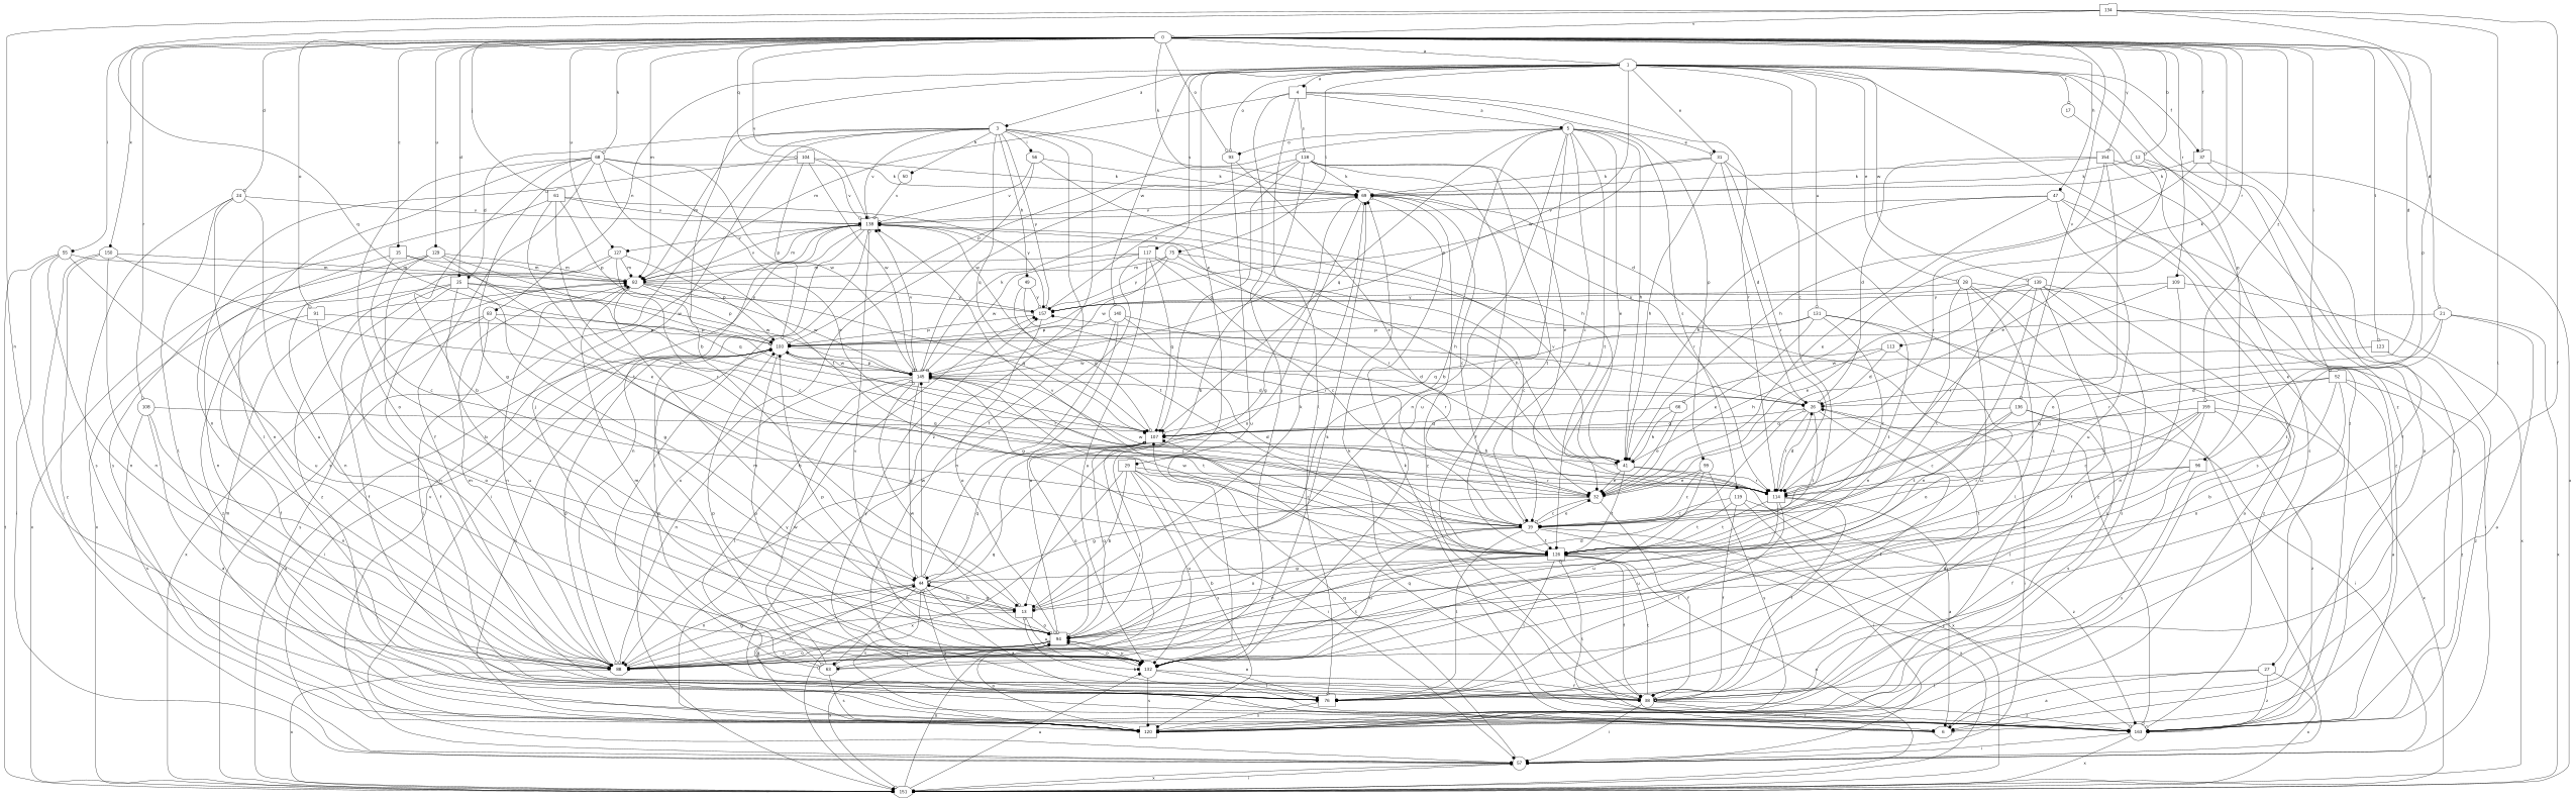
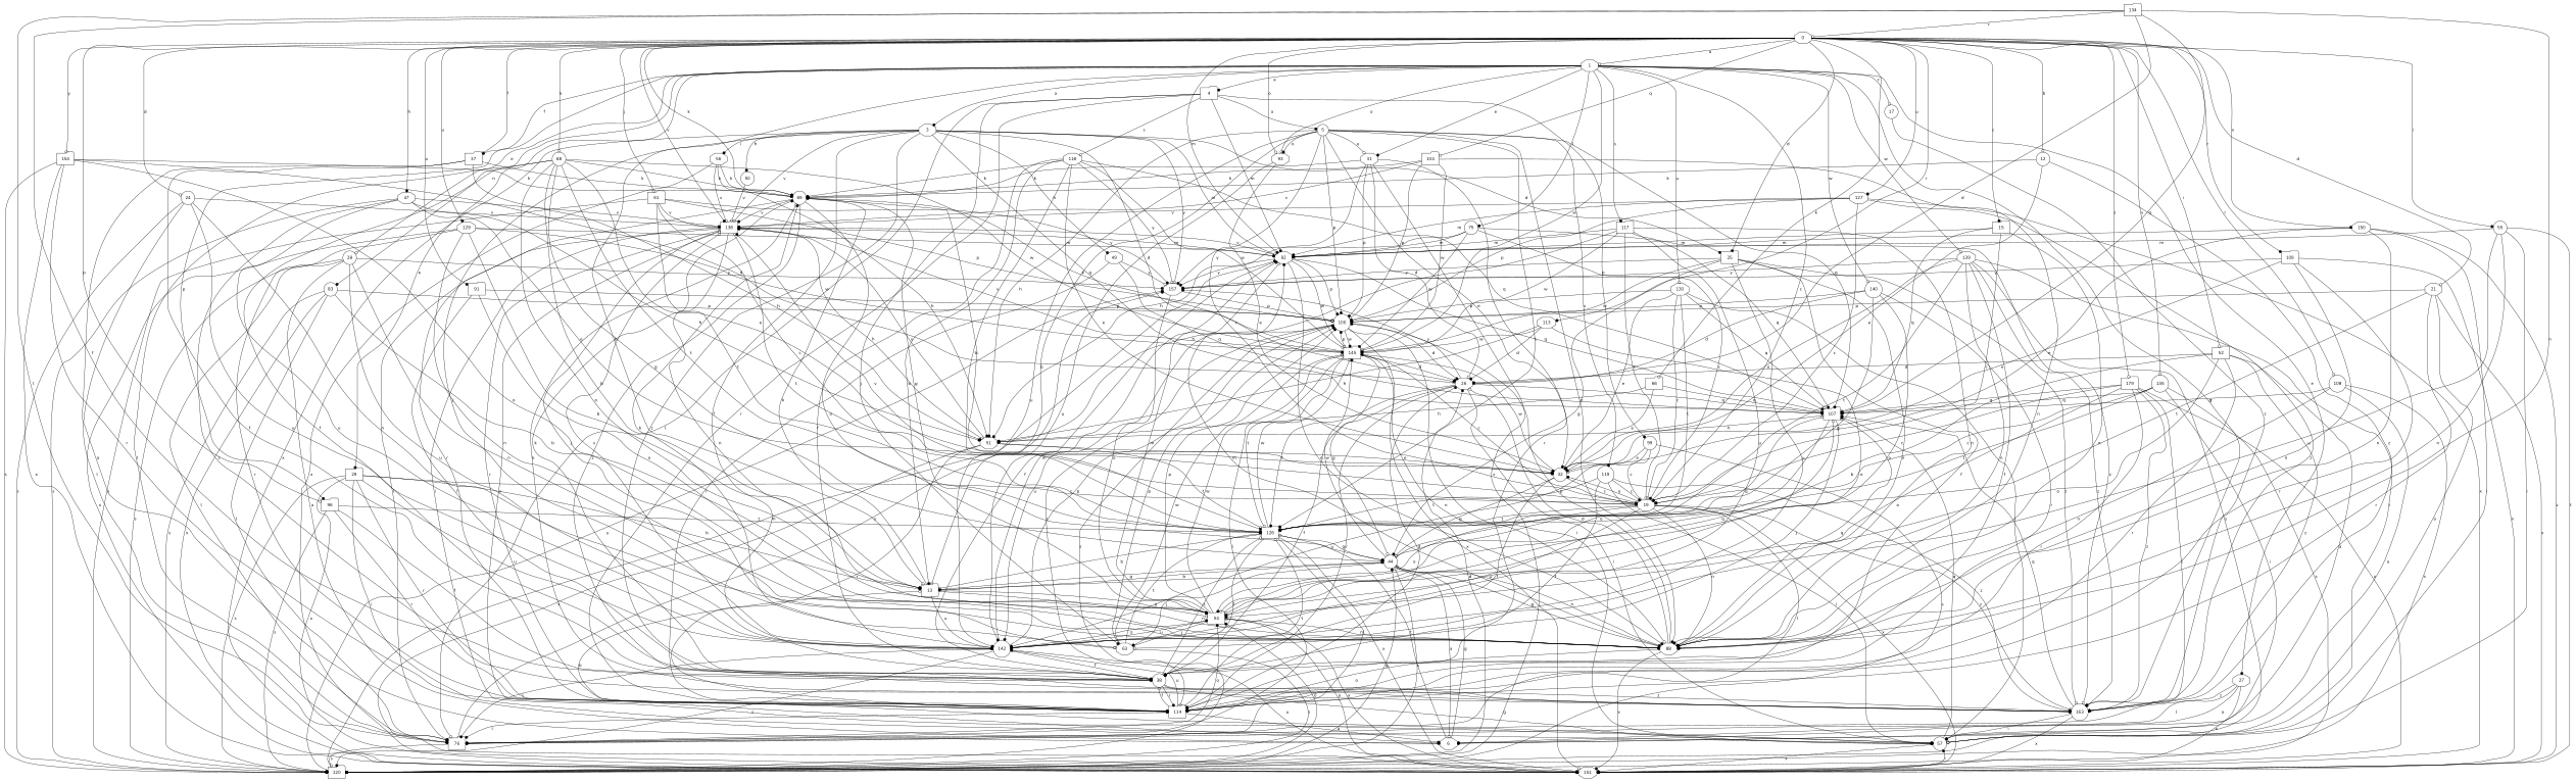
  strict digraph {
    fontname=Nunito
    node [fontname=Nunito shape=octagon]
    edge [arrowhead=dot fontname=Nunito]
    0
    1
    12 [shape=circle]
    15 [shape=folder]
    21
    24 [shape=circle]
    25 [shape=folder]
    37 [shape=folder]
    47
    52 [shape=folder]
    55 [shape=circle]
    61 [shape=folder]
-   66
+   66 [shape=folder]
    68 [shape=circle]
    69 [shape=circle]
    82
    91 [shape=folder]
    93
    96 [shape=folder]
    104 [shape=folder]
    108 [shape=circle]
    109 [shape=folder]
    113
-   123 [shape=folder]
    127
    129
    136 [shape=circle]
    138 [shape=folder]
    150
    154 [shape=folder]
-   159 [shape=folder]
+   159 [shape=folder label=179]
    3
    4 [shape=folder]
    13 [shape=folder]
    17 [shape=circle]
    19
    27
    28 [shape=circle]
    29 [shape=folder]
    31
    75 [shape=circle]
    83 [shape=circle]
    117 [shape=folder]
-   130 [label=131]
+   130
    139
    140 [shape=circle]
    145 [shape=folder]
    163 [shape=circle]
    32 [shape=circle]
    107 [shape=folder]
    88
    151
    114 [shape=folder]
    100 [shape=circle]
    126 [shape=folder]
    6
    76 [shape=folder]
-   132 [shape=circle]
+   132 [shape=circle label=142]
    120 [shape=folder]
    38 [shape=circle]
    157
    44 [shape=circle]
-   51 [label=41]
+   51
    26
    94 [shape=folder]
    57 [shape=circle]
    134 [shape=folder]
    63
    49
    50 [shape=circle]
    56
    5 [shape=circle]
    99 [shape=circle]
    118
    119 [shape=circle]
    0 -> 1 [arrowhead=odot label=a]
    0 -> 12 [arrowhead=odot label=b]
    0 -> 15 [label=c]
    0 -> 21 [arrowhead=odot label=d]
    0 -> 24 [arrowhead=odot label=d]
    0 -> 25 [label=d]
    0 -> 37 [arrowhead=odot label=f]
    0 -> 47 [label=h]
    0 -> 52 [arrowhead=odot label=i]
    0 -> 55 [label=i]
    0 -> 61 [arrowhead=odot label=j]
    0 -> 66 [arrowhead=odot label=k]
    0 -> 68 [arrowhead=odot label=k]
    0 -> 69 [label=k]
    0 -> 82 [label=m]
-   0 -> 91 [arrowhead=odot label=o]
+   0 -> 91 [label=o]
    0 -> 93 [arrowhead=odot label=o]
    0 -> 96 [arrowhead=odot label=p]
    0 -> 104 [arrowhead=odot label=q]
    0 -> 108 [arrowhead=odot label=r]
    0 -> 109 [label=r]
    0 -> 113 [label=r]
-   0 -> 123 [arrowhead=odot label=t]
    0 -> 127 [label=u]
    0 -> 129 [label=u]
    0 -> 136 [arrowhead=odot label=v]
    0 -> 138 [label=v]
    0 -> 150 [label=x]
    0 -> 154 [arrowhead=odot label=y]
    0 -> 159 [arrowhead=odot label=z]
    1 -> 37 [label=f]
    1 -> 93 [arrowhead=odot label=o]
    1 -> 96 [label=p]
    1 -> 3 [label=a]
    1 -> 4 [label=a]
    1 -> 13 [arrowhead=odot label=b]
    1 -> 17 [arrowhead=odot label=c]
    1 -> 19 [arrowhead=odot label=c]
    1 -> 27 [label=e]
    1 -> 28 [arrowhead=odot label=e]
    1 -> 29 [label=e]
    1 -> 31 [label=e]
    1 -> 75 [label=l]
    1 -> 83 [label=n]
    1 -> 117 [label=s]
    1 -> 130 [arrowhead=odot label=u]
    1 -> 139 [arrowhead=odot label=w]
    1 -> 140 [arrowhead=odot label=w]
    1 -> 145 [arrowhead=odot label=w]
    1 -> 163 [label=z]
    12 -> 69 [label=k]
    12 -> 163 [label=z]
    12 -> 32 [label=e]
    15 -> 82 [arrowhead=odot label=m]
    15 -> 19 [label=c]
    15 -> 107 [arrowhead=odot label=q]
    15 -> 88 [label=n]
    21 -> 151 [label=x]
    21 -> 114 [label=r]
    21 -> 100 [label=p]
    21 -> 126 [label=t]
    21 -> 6 [arrowhead=odot label=a]
    24 -> 138 [label=v]
    24 -> 88 [arrowhead=odot label=n]
    24 -> 76 [arrowhead=odot label=l]
    24 -> 132 [label=u]
    24 -> 120 [label=s]
    25 -> 145 [arrowhead=odot label=w]
    25 -> 163 [arrowhead=odot label=z]
    25 -> 88 [label=n]
    25 -> 132 [arrowhead=odot label=u]
    25 -> 38 [arrowhead=odot label=f]
    25 -> 157 [arrowhead=odot label=y]
    25 -> 44 [label=g]
    37 -> 69 [arrowhead=odot label=k]
    37 -> 6 [label=a]
    37 -> 38 [arrowhead=odot label=f]
    37 -> 51 [label=h]
    47 -> 138 [arrowhead=odot label=v]
    47 -> 163 [label=z]
    47 -> 32 [label=e]
    47 -> 132 [arrowhead=odot label=u]
    47 -> 120 [arrowhead=odot label=s]
    47 -> 51 [label=h]
    52 -> 13 [label=b]
    52 -> 163 [arrowhead=odot label=z]
    52 -> 114 [arrowhead=odot label=r]
    52 -> 6 [label=a]
    52 -> 26 [label=d]
    52 -> 94 [label=o]
    55 -> 82 [arrowhead=odot label=m]
    55 -> 88 [arrowhead=odot label=n]
    55 -> 151 [label=t]
    55 -> 132 [label=u]
    55 -> 57 [arrowhead=odot label=i]
    61 -> 138 [arrowhead=odot label=v]
    61 -> 19 [arrowhead=odot label=c]
    61 -> 100 [arrowhead=odot label=p]
    61 -> 126 [label=t]
    61 -> 120 [label=s]
    61 -> 157 [label=y]
    66 -> 32 [label=e]
    66 -> 107 [label=q]
    66 -> 51 [arrowhead=odot label=h]
    68 -> 69 [label=k]
    68 -> 13 [label=b]
    68 -> 145 [arrowhead=odot label=w]
    68 -> 32 [label=e]
    68 -> 126 [arrowhead=odot label=t]
    68 -> 76 [label=l]
    68 -> 38 [arrowhead=odot label=f]
    68 -> 44 [label=g]
    68 -> 94 [label=o]
    69 -> 138 [label=v]
    69 -> 19 [arrowhead=odot label=c]
    69 -> 163 [label=z]
    69 -> 114 [label=r]
    69 -> 44 [label=g]
    69 -> 94 [label=o]
    82 -> 138 [arrowhead=odot label=v]
    82 -> 145 [arrowhead=odot label=w]
    82 -> 107 [arrowhead=odot label=q]
    82 -> 88 [label=n]
    82 -> 100 [label=p]
    82 -> 38 [arrowhead=odot label=f]
    82 -> 157 [label=y]
    91 -> 100 [arrowhead=odot label=p]
    91 -> 38 [label=f]
    91 -> 94 [label=o]
    93 -> 32 [label=e]
    93 -> 132 [label=u]
    96 -> 114 [arrowhead=odot label=r]
    96 -> 126 [label=t]
    96 -> 120 [label=s]
    96 -> 38 [arrowhead=odot label=f]
    104 -> 69 [label=k]
    104 -> 138 [arrowhead=odot label=v]
    104 -> 145 [arrowhead=odot label=w]
    104 -> 88 [label=n]
    104 -> 100 [arrowhead=odot label=p]
    108 -> 107 [label=q]
    108 -> 88 [arrowhead=odot label=n]
    108 -> 6 [arrowhead=odot label=a]
    108 -> 120 [label=s]
+   109 -> 32 [arrowhead=odot label=e]
    109 -> 88 [label=n]
    109 -> 151 [arrowhead=odot label=x]
    109 -> 114 [label=r]
    109 -> 157 [label=y]
    113 -> 145 [label=w]
    113 -> 51 [label=h]
    113 -> 26 [label=d]
    113 -> 94 [arrowhead=odot label=o]
-   123 -> 145 [label=w]
-   123 -> 163 [label=z]
    127 -> 82 [label=m]
-   138 -> 127 [label=v]
+   127 -> 138 [label=v]
    127 -> 19 [label=c]
    127 -> 163 [label=z]
    127 -> 151 [arrowhead=odot label=x]
    127 -> 100 [label=p]
    129 -> 82 [arrowhead=odot label=m]
    129 -> 13 [label=b]
    129 -> 145 [label=w]
    129 -> 88 [arrowhead=odot label=n]
    129 -> 151 [label=x]
    129 -> 114 [label=r]
    136 -> 19 [label=c]
    136 -> 107 [label=q]
    136 -> 126 [label=t]
    136 -> 120 [label=s]
    136 -> 57 [label=i]
    138 -> 82 [label=m]
    138 -> 88 [arrowhead=odot label=n]
    138 -> 114 [arrowhead=odot label=r]
    138 -> 126 [label=t]
    138 -> 76 [label=l]
    138 -> 51 [arrowhead=odot label=h]
    138 -> 57 [label=i]
    138 -> 63 [arrowhead=odot label=j]
    150 -> 82 [label=m]
-   150 -> 163 [arrowhead=odot label=z]
+   150 -> 151 [arrowhead=odot label=z]
    150 -> 32 [arrowhead=odot label=e]
    150 -> 88 [arrowhead=odot label=n]
    150 -> 57 [arrowhead=odot label=i]
    154 -> 69 [arrowhead=odot label=k]
    154 -> 151 [arrowhead=odot label=x]
    154 -> 114 [label=r]
    154 -> 120 [label=s]
    154 -> 26 [arrowhead=odot label=d]
    154 -> 94 [arrowhead=odot label=o]
    159 -> 19 [label=c]
    159 -> 163 [label=z]
    159 -> 107 [label=q]
    159 -> 151 [arrowhead=odot label=x]
    159 -> 114 [label=r]
    159 -> 76 [label=l]
    159 -> 94 [label=o]
    3 -> 25 [label=d]
    3 -> 82 [arrowhead=odot label=m]
    3 -> 138 [arrowhead=odot label=v]
    3 -> 163 [arrowhead=odot label=z]
    3 -> 107 [label=q]
    3 -> 151 [arrowhead=odot label=x]
    3 -> 38 [arrowhead=odot label=f]
    3 -> 157 [arrowhead=odot label=y]
    3 -> 26 [label=d]
    3 -> 63 [arrowhead=odot label=j]
    3 -> 49 [label=h]
    3 -> 50 [label=h]
    3 -> 56 [label=i]
    4 -> 82 [label=m]
    4 -> 114 [label=r]
    4 -> 76 [arrowhead=odot label=l]
    4 -> 63 [label=j]
    4 -> 5 [label=a]
    4 -> 99 [label=p]
    4 -> 118 [arrowhead=odot label=s]
    13 -> 69 [arrowhead=odot label=k]
    13 -> 88 [arrowhead=odot label=n]
    13 -> 132 [label=u]
    13 -> 44 [label=g]
    13 -> 94 [arrowhead=odot label=o]
    17 -> 163 [label=z]
    19 -> 163 [arrowhead=odot label=z]
    19 -> 32 [label=e]
    19 -> 88 [label=n]
    19 -> 151 [label=x]
    19 -> 126 [label=t]
    19 -> 76 [arrowhead=odot label=l]
    19 -> 132 [arrowhead=odot label=u]
    19 -> 94 [label=o]
    27 -> 163 [arrowhead=odot label=z]
    27 -> 151 [arrowhead=odot label=x]
    27 -> 6 [label=a]
    27 -> 76 [arrowhead=odot label=l]
    28 -> 88 [label=n]
    28 -> 6 [arrowhead=odot label=a]
    28 -> 76 [label=l]
    28 -> 132 [label=u]
    28 -> 120 [label=s]
    28 -> 157 [label=y]
    29 -> 13 [label=b]
    29 -> 19 [arrowhead=odot label=c]
    29 -> 151 [label=x]
    29 -> 114 [label=r]
    29 -> 132 [label=u]
    29 -> 120 [label=s]
    29 -> 57 [label=i]
    31 -> 69 [arrowhead=odot label=k]
    31 -> 114 [label=r]
    31 -> 100 [label=p]
    31 -> 120 [label=s]
    31 -> 51 [label=h]
    31 -> 26 [arrowhead=odot label=d]
    75 -> 82 [label=m]
    75 -> 19 [label=c]
    75 -> 145 [label=w]
    75 -> 163 [arrowhead=odot label=z]
    75 -> 157 [label=y]
    83 -> 13 [label=b]
    83 -> 151 [label=x]
    83 -> 100 [arrowhead=odot label=p]
    83 -> 76 [label=l]
    83 -> 120 [arrowhead=odot label=s]
    117 -> 82 [arrowhead=odot label=m]
    117 -> 19 [arrowhead=odot label=c]
    117 -> 145 [arrowhead=odot label=w]
    117 -> 107 [label=q]
    117 -> 88 [label=n]
    117 -> 132 [label=u]
    117 -> 51 [label=h]
    130 -> 19 [arrowhead=odot label=c]
    130 -> 32 [arrowhead=odot label=e]
    130 -> 107 [arrowhead=odot label=q]
    130 -> 100 [arrowhead=odot label=p]
    130 -> 126 [label=t]
    130 -> 57 [arrowhead=odot label=i]
    139 -> 163 [arrowhead=odot label=z]
    139 -> 32 [label=e]
    139 -> 88 [label=n]
    139 -> 126 [label=t]
    139 -> 120 [label=s]
    139 -> 38 [arrowhead=odot label=f]
    139 -> 157 [arrowhead=odot label=y]
    139 -> 57 [arrowhead=odot label=i]
    140 -> 114 [arrowhead=odot label=r]
    140 -> 100 [arrowhead=odot label=p]
    140 -> 44 [arrowhead=odot label=g]
-   140 -> 126 [arrowhead=odot label=d]
+   140 -> 26 [arrowhead=odot label=d]
    140 -> 94 [arrowhead=odot label=o]
    145 -> 69 [label=k]
    145 -> 138 [label=v]
    145 -> 19 [label=c]
    145 -> 88 [arrowhead=odot label=n]
    145 -> 100 [label=p]
    145 -> 126 [arrowhead=odot label=t]
    145 -> 76 [label=l]
    145 -> 44 [arrowhead=odot label=g]
    145 -> 26 [label=d]
    163 -> 69 [arrowhead=odot label=k]
    163 -> 107 [label=q]
    163 -> 151 [label=x]
    163 -> 57 [arrowhead=odot label=i]
    32 -> 19 [arrowhead=odot label=c]
    32 -> 145 [label=w]
    32 -> 38 [arrowhead=odot label=f]
    32 -> 44 [arrowhead=odot label=g]
    107 -> 51 [arrowhead=odot label=h]
    107 -> 94 [arrowhead=odot label=o]
    107 -> 63 [arrowhead=odot label=j]
    88 -> 82 [label=m]
    88 -> 107 [arrowhead=odot label=q]
    88 -> 151 [label=x]
    88 -> 100 [label=p]
    88 -> 44 [arrowhead=odot label=g]
    88 -> 26 [arrowhead=odot label=d]
-   88 -> 94 [arrowhead=odot label=o]
+   88 -> 114 [arrowhead=odot label=o]
    151 -> 132 [label=u]
    151 -> 94 [arrowhead=odot label=o]
    151 -> 57 [label=i]
    114 -> 126 [arrowhead=odot label=t]
    114 -> 6 [label=a]
    114 -> 76 [label=l]
    114 -> 132 [arrowhead=odot label=u]
    114 -> 38 [arrowhead=odot label=f]
    114 -> 26 [label=d]
    100 -> 145 [label=w]
    100 -> 151 [arrowhead=odot label=x]
    100 -> 114 [arrowhead=odot label=r]
    100 -> 132 [label=u]
    100 -> 120 [arrowhead=odot label=s]
    100 -> 26 [label=d]
    100 -> 57 [arrowhead=odot label=i]
    126 -> 138 [label=v]
    126 -> 13 [arrowhead=odot label=b]
    126 -> 145 [arrowhead=odot label=w]
    126 -> 151 [arrowhead=odot label=x]
    126 -> 76 [arrowhead=odot label=l]
    126 -> 38 [label=f]
    126 -> 44 [arrowhead=odot label=g]
    6 -> 13 [arrowhead=odot label=b]
    6 -> 126 [arrowhead=odot label=t]
    6 -> 44 [arrowhead=odot label=g]
    76 -> 120 [arrowhead=odot label=s]
    76 -> 157 [label=y]
    76 -> 94 [label=o]
    132 -> 69 [label=k]
    132 -> 82 [label=m]
    132 -> 138 [arrowhead=odot label=v]
    132 -> 100 [label=p]
    132 -> 76 [label=l]
    132 -> 120 [label=s]
    132 -> 38 [arrowhead=odot label=f]
    132 -> 94 [label=o]
    120 -> 82 [label=m]
    120 -> 157 [label=y]
    120 -> 44 [label=g]
    120 -> 26 [label=d]
    120 -> 94 [label=o]
    38 -> 69 [label=k]
    38 -> 163 [label=z]
-   38 -> 6 [label=r]
+   38 -> 114 [label=r]
    38 -> 126 [arrowhead=odot label=t]
-   38 -> 57 [label=i]
+   38 -> 57 [label=g]
    157 -> 100 [arrowhead=odot label=p]
    157 -> 94 [arrowhead=odot label=o]
    44 -> 13 [arrowhead=odot label=b]
    44 -> 145 [label=w]
    44 -> 107 [arrowhead=odot label=q]
    44 -> 88 [label=n]
    44 -> 6 [arrowhead=odot label=a]
    44 -> 120 [label=s]
    44 -> 63 [label=j]
    51 -> 138 [label=v]
    51 -> 32 [label=e]
    51 -> 151 [label=x]
    51 -> 114 [label=r]
    51 -> 126 [arrowhead=odot label=t]
    26 -> 107 [arrowhead=odot label=q]
    26 -> 114 [label=r]
    26 -> 126 [label=t]
    26 -> 38 [label=f]
    26 -> 157 [label=y]
    26 -> 57 [arrowhead=odot label=i]
    94 -> 82 [arrowhead=odot label=m]
    94 -> 145 [arrowhead=odot label=w]
    94 -> 107 [arrowhead=odot label=q]
    94 -> 88 [arrowhead=odot label=n]
    94 -> 151 [arrowhead=odot label=x]
    94 -> 100 [label=p]
    94 -> 132 [label=u]
    94 -> 63 [arrowhead=odot label=j]
    57 -> 138 [arrowhead=odot label=v]
    57 -> 107 [label=q]
    57 -> 151 [label=x]
    134 -> 0 [arrowhead=odot label=v]
    134 -> 107 [label=q]
    134 -> 88 [label=n]
    134 -> 76 [label=l]
    134 -> 38 [arrowhead=odot label=f]
    134 -> 26 [arrowhead=odot label=d]
    63 -> 145 [arrowhead=odot label=w]
    63 -> 100 [label=p]
    63 -> 126 [arrowhead=odot label=t]
    63 -> 120 [arrowhead=odot label=s]
    49 -> 107 [arrowhead=odot label=q]
    49 -> 114 [arrowhead=odot label=r]
    49 -> 157 [arrowhead=odot label=y]
    50 -> 138 [arrowhead=odot label=v]
    56 -> 69 [label=k]
    56 -> 138 [arrowhead=odot label=v]
    56 -> 151 [label=x]
    56 -> 51 [label=h]
    5 -> 93 [label=o]
    5 -> 13 [arrowhead=odot label=b]
    5 -> 19 [label=c]
    5 -> 31 [arrowhead=odot label=e]
    5 -> 32 [label=e]
    5 -> 107 [label=q]
    5 -> 88 [label=n]
-   5 -> 100 [arrowhead=odot label=p]
+   5 -> 100 [label=p]
    5 -> 126 [label=t]
    5 -> 132 [label=u]
    5 -> 51 [label=h]
    5 -> 119 [label=s]
    99 -> 19 [arrowhead=odot label=c]
    99 -> 32 [arrowhead=odot label=e]
    99 -> 132 [label=u]
    99 -> 120 [label=s]
    118 -> 69 [label=k]
    118 -> 13 [label=b]
    118 -> 145 [arrowhead=odot label=w]
    118 -> 32 [label=e]
    118 -> 107 [label=q]
    118 -> 126 [label=t]
    118 -> 38 [label=f]
    118 -> 157 [arrowhead=odot label=y]
    119 -> 19 [label=c]
    119 -> 163 [label=z]
    119 -> 126 [arrowhead=odot label=t]
    119 -> 38 [arrowhead=odot label=f]
    119 -> 57 [arrowhead=odot label=i]
  }
